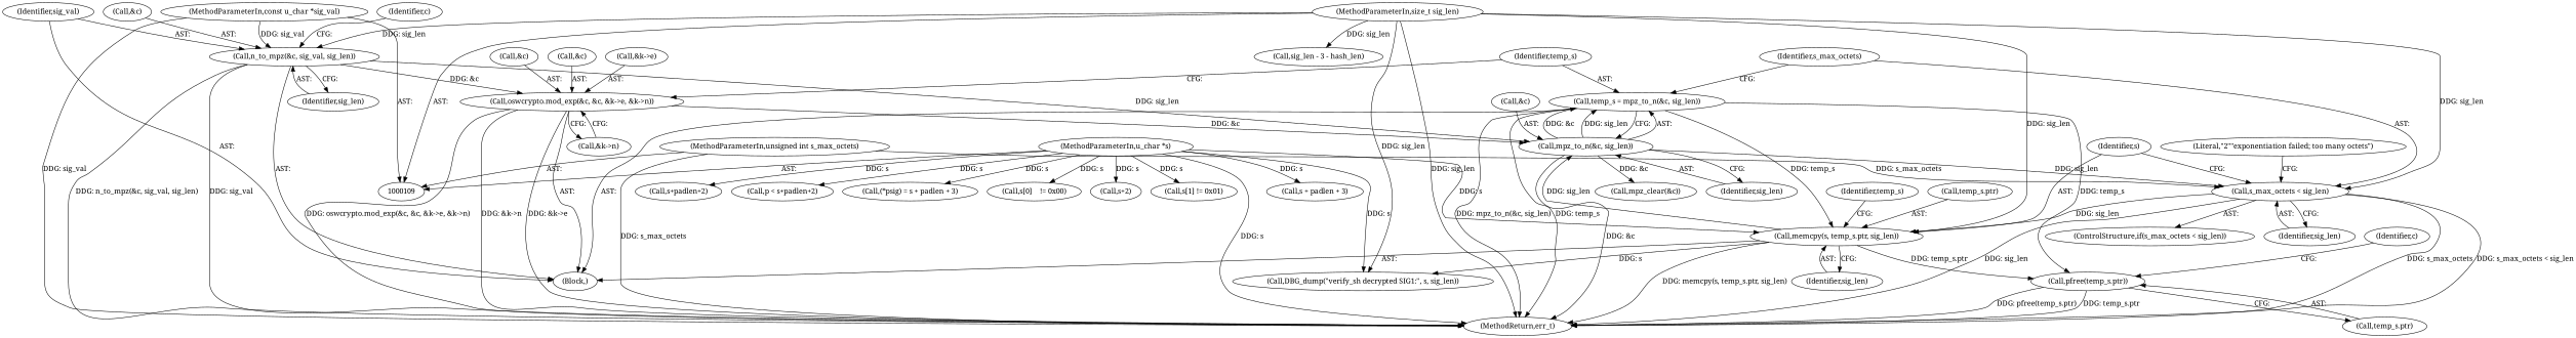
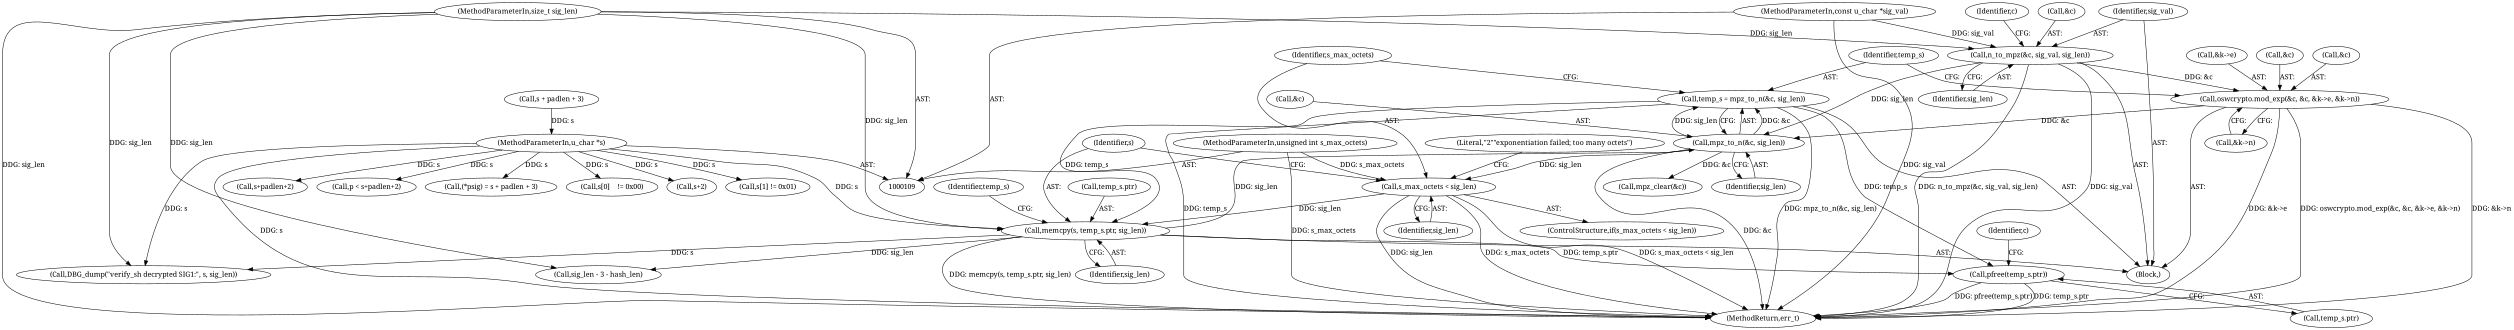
  digraph {
    fontname="Noto Serif"
    node [fontname="Noto Serif"]
    edge [fontname="Noto Serif"]
    n1 [label="(Call,pfree(temp_s.ptr))"]
    n2 [label="(MethodReturn,err_t)"]
    n3 [label="(Call,temp_s.ptr)"]
    n4 [label="(Block,)"]
    n5 [label="(Call,temp_s = mpz_to_n(&c, sig_len))"]
    n6 [label="(Call,mpz_to_n(&c, sig_len))"]
    n7 [label="(Call,memcpy(s, temp_s.ptr, sig_len))"]
    n8 [label="(Call,s_max_octets < sig_len)"]
    n9 [label="(Call,mpz_clear(&c))"]
    n10 [label="(Identifier,sig_len)"]
    n11 [label="(Call,DBG_dump(\"verify_sh decrypted SIG1:\", s, sig_len))"]
    n12 [label="(Call,sig_len - 3 - hash_len)"]
    n13 [label="(Identifier,sig_len)"]
    n14 [label="(Identifier,sig_len)"]
    n15 [label="(ControlStructure,if(s_max_octets < sig_len))"]
    n16 [label="(Call,oswcrypto.mod_exp(&c, &c, &k->e, &k->n))"]
    n17 [label="(Call,&k->n)"]
    n18 [label="(Call,n_to_mpz(&c, sig_val, sig_len))"]
    n19 [label="(Identifier,sig_len)"]
    n20 [label="(MethodParameterIn,const u_char *sig_val)"]
    1000109
    n22 [label="(MethodParameterIn,size_t sig_len)"]
    n23 [label="(MethodParameterIn,u_char *s)"]
    n24 [label="(Call,s + padlen + 3)"]
    n25 [label="(Call,s+padlen+2)"]
    n26 [label="(Call,p < s+padlen+2)"]
    n27 [label="(Call,(*psig) = s + padlen + 3)"]
    n28 [label="(Call,s[0]    != 0x00)"]
    n29 [label="(Call,s+2)"]
    n30 [label="(Call,s[1] != 0x01)"]
    n31 [label="(MethodParameterIn,unsigned int s_max_octets)"]
    n32 [label="(Call,&c)"]
    n33 [label="(Identifier,c)"]
    n34 [label="(Identifier,temp_s)"]
    n35 [label="(Identifier,c)"]
    n36 [label="(Call,&k->e)"]
    n37 [label="(Identifier,sig_val)"]
    n38 [label="(Call,&c)"]
    n39 [label="(Call,temp_s.ptr)"]
    n40 [label="(Identifier,temp_s)"]
    n41 [label="(Call,&c)"]
    n42 [label="(Call,&c)"]
    n43 [label="(Literal,\"2\"\"exponentiation failed; too many octets\")"]
    n44 [label="(Identifier,s)"]
    n45 [label="(Identifier,s_max_octets)"]
    n1 -> n2 [label="DDG: pfree(temp_s.ptr)"]
    n1 -> n2 [label="DDG: temp_s.ptr"]
    n1 -> n3 [label="CFG: "]
    n3 -> n1 [label="AST: "]
    n5 -> n1 [label="DDG: temp_s"]
    n5 -> n2 [label="DDG: mpz_to_n(&c, sig_len)"]
    n5 -> n2 [label="DDG: temp_s"]
    n5 -> n4 [label="AST: "]
    n5 -> n6 [label="CFG: "]
    n5 -> n7 [label="DDG: temp_s"]
    n6 -> n2 [label="DDG: &c"]
    n6 -> n5 [label="AST: "]
    n6 -> n5 [label="DDG: &c"]
    n6 -> n5 [label="DDG: sig_len"]
    n6 -> n8 [label="DDG: sig_len"]
    n6 -> n9 [label="DDG: &c"]
    n6 -> n10 [label="CFG: "]
    n7 -> n1 [label="DDG: temp_s.ptr"]
    n7 -> n2 [label="DDG: memcpy(s, temp_s.ptr, sig_len)"]
    n7 -> n4 [label="AST: "]
    n7 -> n6 [label="DDG: sig_len"]
    n7 -> n11 [label="DDG: s"]
+   n7 -> n12 [label="DDG: sig_len"]
    n7 -> n13 [label="CFG: "]
    n8 -> n2 [label="DDG: sig_len"]
    n8 -> n2 [label="DDG: s_max_octets"]
    n8 -> n2 [label="DDG: s_max_octets < sig_len"]
    n8 -> n7 [label="DDG: sig_len"]
    n8 -> n14 [label="CFG: "]
    n8 -> n15 [label="AST: "]
    n10 -> n6 [label="AST: "]
    n13 -> n7 [label="AST: "]
    n14 -> n8 [label="AST: "]
    n16 -> n2 [label="DDG: &k->e"]
    n16 -> n2 [label="DDG: oswcrypto.mod_exp(&c, &c, &k->e, &k->n)"]
    n16 -> n2 [label="DDG: &k->n"]
    n16 -> n4 [label="AST: "]
    n16 -> n6 [label="DDG: &c"]
    n16 -> n17 [label="CFG: "]
    n17 -> n16 [label="CFG: "]
    n18 -> n2 [label="DDG: sig_val"]
    n18 -> n2 [label="DDG: n_to_mpz(&c, sig_val, sig_len)"]
    n18 -> n4 [label="AST: "]
    n18 -> n6 [label="DDG: sig_len"]
    n18 -> n16 [label="DDG: &c"]
    n18 -> n19 [label="CFG: "]
    n19 -> n18 [label="AST: "]
    n20 -> n2 [label="DDG: sig_val"]
    n20 -> n18 [label="DDG: sig_val"]
    n20 -> 1000109 [label="AST: "]
    n22 -> n2 [label="DDG: sig_len"]
    n22 -> n7 [label="DDG: sig_len"]
-   n22 -> n8 [label="DDG: sig_len"]
    n22 -> n11 [label="DDG: sig_len"]
    n22 -> n12 [label="DDG: sig_len"]
    n22 -> n18 [label="DDG: sig_len"]
    n22 -> 1000109 [label="AST: "]
    n23 -> n2 [label="DDG: s"]
    n23 -> n7 [label="DDG: s"]
    n23 -> n11 [label="DDG: s"]
    n23 -> 1000109 [label="AST: "]
-   n23 -> n24 [label="DDG: s"]
+   n24 -> n23 [label="DDG: s"]
    n23 -> n25 [label="DDG: s"]
    n23 -> n26 [label="DDG: s"]
    n23 -> n27 [label="DDG: s"]
    n23 -> n28 [label="DDG: s"]
    n23 -> n29 [label="DDG: s"]
    n23 -> n30 [label="DDG: s"]
    n31 -> n2 [label="DDG: s_max_octets"]
    n31 -> n8 [label="DDG: s_max_octets"]
    n31 -> 1000109 [label="AST: "]
    n32 -> n16 [label="AST: "]
    n33 -> n18 [label="CFG: "]
    n34 -> n7 [label="CFG: "]
    n35 -> n1 [label="CFG: "]
    n36 -> n16 [label="AST: "]
    n37 -> n4 [label="AST: "]
    n37 -> n18 [label="AST: "]
    n38 -> n6 [label="AST: "]
    n39 -> n7 [label="AST: "]
    n40 -> n5 [label="AST: "]
    n40 -> n16 [label="CFG: "]
    n41 -> n18 [label="AST: "]
    n42 -> n16 [label="AST: "]
    n43 -> n8 [label="CFG: "]
    n44 -> n7 [label="AST: "]
    n44 -> n8 [label="CFG: "]
    n45 -> n5 [label="CFG: "]
    n45 -> n8 [label="AST: "]
  }
